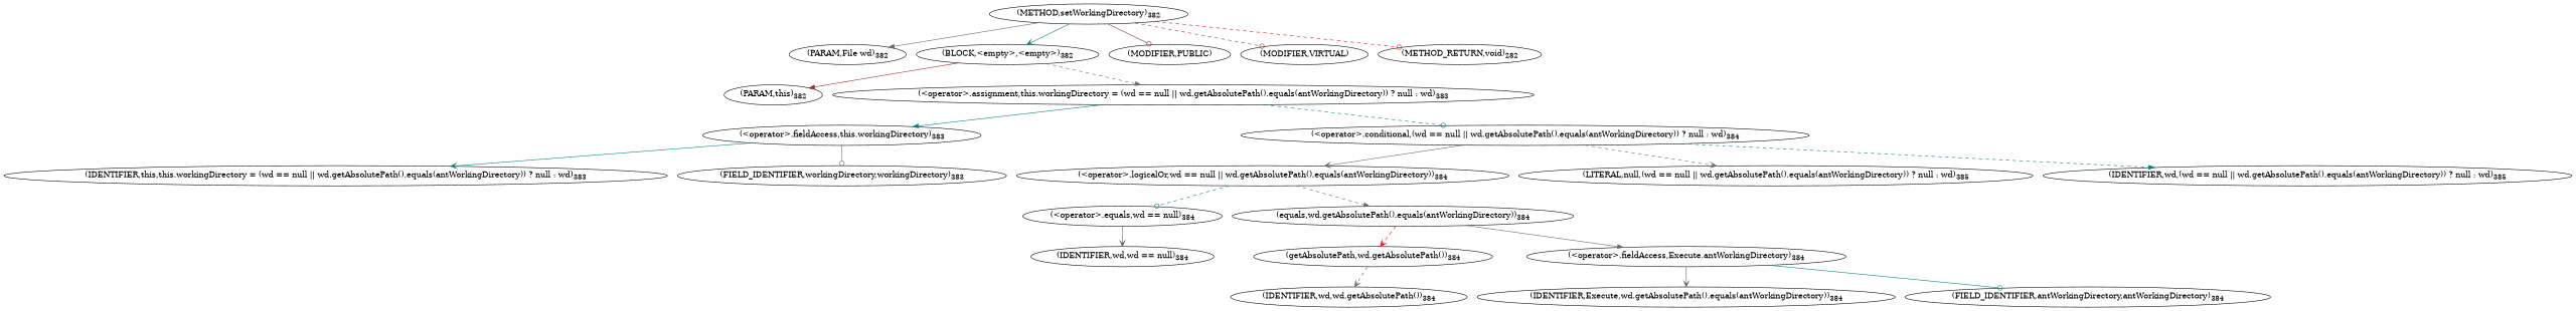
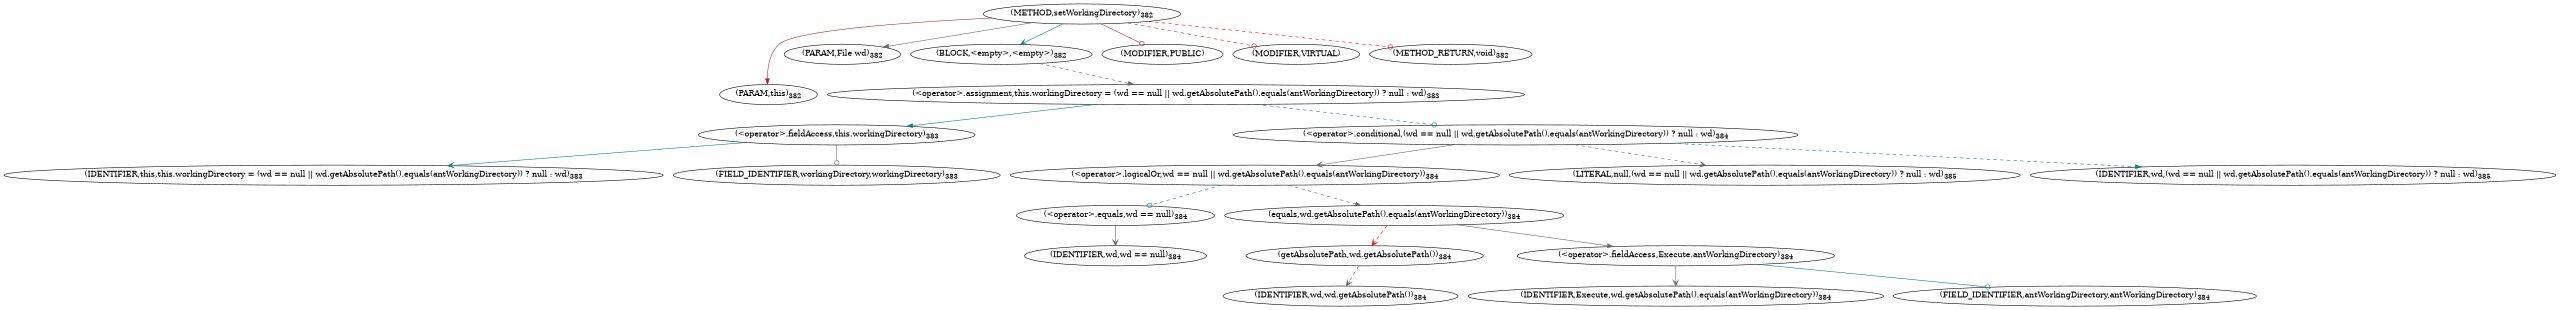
  digraph {
    edge [arrowhead=vee color=gray40 style=solid]
    n1 [label=<(METHOD,setWorkingDirectory)<SUB>382</SUB>>]
    n2 [label=<(PARAM,this)<SUB>382</SUB>>]
    n3 [label=<(PARAM,File wd)<SUB>382</SUB>>]
    n4 [label=<(BLOCK,&lt;empty&gt;,&lt;empty&gt;)<SUB>382</SUB>>]
    n5 [label=<(MODIFIER,PUBLIC)>]
    n6 [label=<(MODIFIER,VIRTUAL)>]
-   n7 [label=<(METHOD_RETURN,void)<SUB>282</SUB>>]
+   n7 [label=<(METHOD_RETURN,void)<SUB>382</SUB>>]
    n8 [label=<(&lt;operator&gt;.assignment,this.workingDirectory = (wd == null || wd.getAbsolutePath().equals(antWorkingDirectory)) ? null : wd)<SUB>383</SUB>>]
    n9 [label=<(&lt;operator&gt;.fieldAccess,this.workingDirectory)<SUB>383</SUB>>]
    n10 [label=<(&lt;operator&gt;.conditional,(wd == null || wd.getAbsolutePath().equals(antWorkingDirectory)) ? null : wd)<SUB>384</SUB>>]
    n11 [label=<(IDENTIFIER,this,this.workingDirectory = (wd == null || wd.getAbsolutePath().equals(antWorkingDirectory)) ? null : wd)<SUB>383</SUB>>]
    n12 [label=<(FIELD_IDENTIFIER,workingDirectory,workingDirectory)<SUB>383</SUB>>]
    n13 [label=<(&lt;operator&gt;.logicalOr,wd == null || wd.getAbsolutePath().equals(antWorkingDirectory))<SUB>384</SUB>>]
    n14 [label=<(LITERAL,null,(wd == null || wd.getAbsolutePath().equals(antWorkingDirectory)) ? null : wd)<SUB>385</SUB>>]
    n15 [label=<(IDENTIFIER,wd,(wd == null || wd.getAbsolutePath().equals(antWorkingDirectory)) ? null : wd)<SUB>385</SUB>>]
    n16 [label=<(&lt;operator&gt;.equals,wd == null)<SUB>384</SUB>>]
    n17 [label=<(equals,wd.getAbsolutePath().equals(antWorkingDirectory))<SUB>384</SUB>>]
    n18 [label=<(IDENTIFIER,wd,wd == null)<SUB>384</SUB>>]
    n19 [label=<(getAbsolutePath,wd.getAbsolutePath())<SUB>384</SUB>>]
    n20 [label=<(&lt;operator&gt;.fieldAccess,Execute.antWorkingDirectory)<SUB>384</SUB>>]
    n21 [label=<(IDENTIFIER,wd,wd.getAbsolutePath())<SUB>384</SUB>>]
    n22 [label=<(IDENTIFIER,Execute,wd.getAbsolutePath().equals(antWorkingDirectory))<SUB>384</SUB>>]
    n23 [label=<(FIELD_IDENTIFIER,antWorkingDirectory,antWorkingDirectory)<SUB>384</SUB>>]
-   n4 -> n2 [arrowhead=normal color=brown]
+   n1 -> n2 [arrowhead=normal color=brown]
    n1 -> n3 [arrowhead=normal]
    n1 -> n4 [color=teal]
    n1 -> n5 [arrowhead=odot color=brown]
    n1 -> n6 [arrowhead=odot color=brown style=dashed]
    n1 -> n7 [arrowhead=odot color=red style=dashed]
    n4 -> n8 [arrowhead=normal style=dashed]
    n8 -> n9 [arrowhead=normal color=teal]
    n8 -> n10 [arrowhead=odot color=teal style=dashed]
    n9 -> n11 [color=teal]
    n9 -> n12 [arrowhead=odot]
    n10 -> n13
    n10 -> n14 [style=dashed]
    n10 -> n15 [arrowhead=normal color=teal style=dashed]
    n13 -> n16 [arrowhead=odot color=teal style=dashed]
    n13 -> n17 [arrowhead=normal style=dashed]
    n16 -> n18
    n17 -> n19 [color=red style=dashed]
    n17 -> n20 [arrowhead=normal]
    n19 -> n21 [style=dashed]
    n20 -> n22
    n20 -> n23 [arrowhead=odot color=teal]
  }
